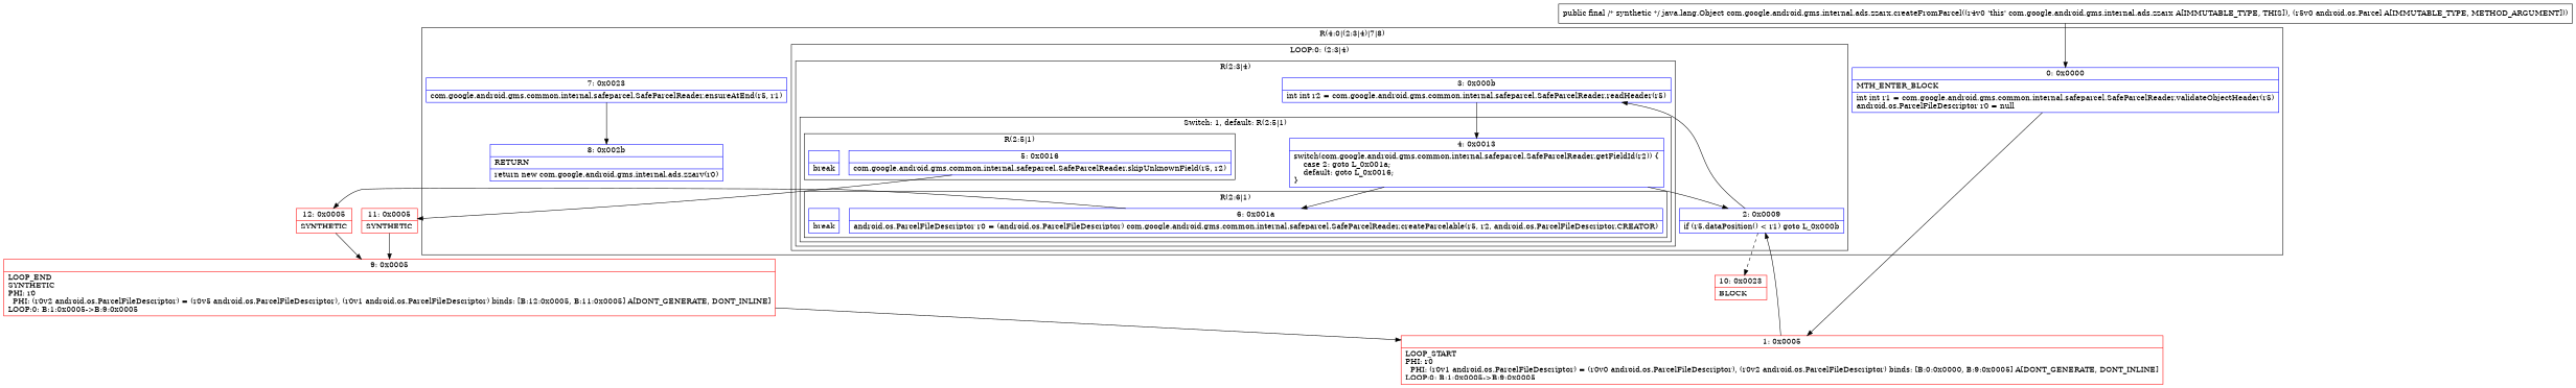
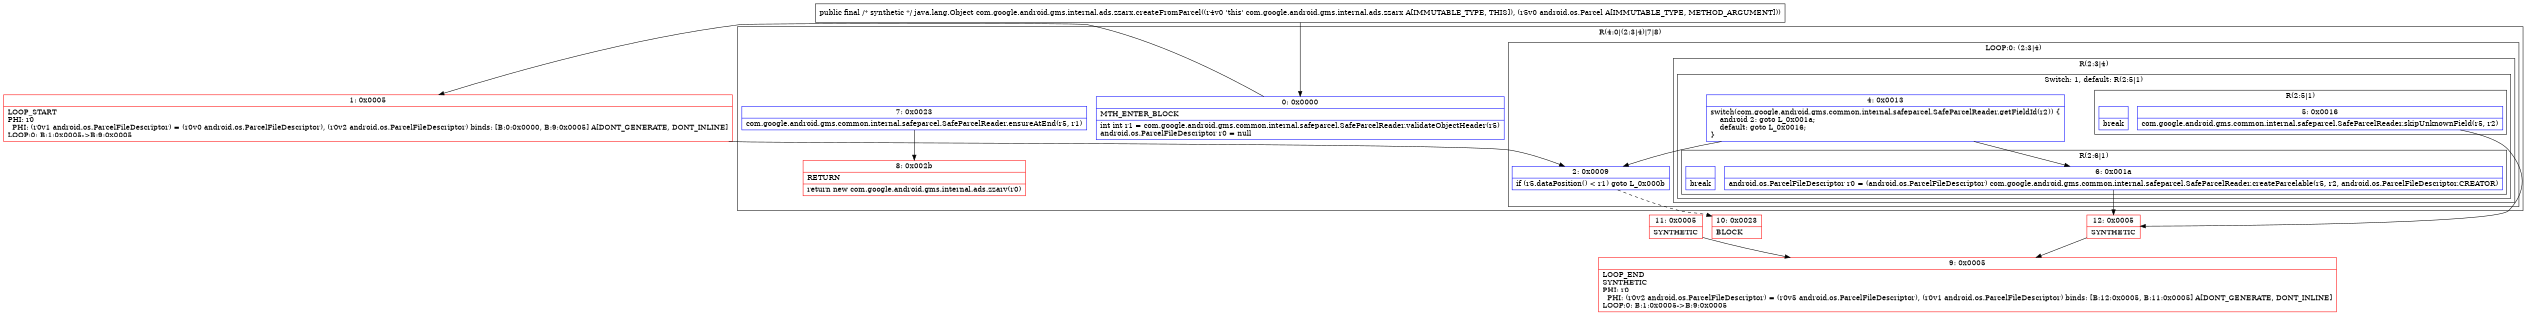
  digraph {
    node [color=blue shape=record]
    n1 [label="{6\:\ 0x001a|android.os.ParcelFileDescriptor r0 = (android.os.ParcelFileDescriptor) com.google.android.gms.common.internal.safeparcel.SafeParcelReader.createParcelable(r5, r2, android.os.ParcelFileDescriptor.CREATOR)\l}"]
    n2 [label="{|break\l}"]
    n3 [label="{5\:\ 0x0016|com.google.android.gms.common.internal.safeparcel.SafeParcelReader.skipUnknownField(r5, r2)\l}"]
    n4 [label="{|break\l}"]
-   n5 [label="{4\:\ 0x0013|switch(com.google.android.gms.common.internal.safeparcel.SafeParcelReader.getFieldId(r2)) \{\l    case 2: goto L_0x001a;\l    default: goto L_0x0016;\l\}\l}"]
-   n6 [label="{3\:\ 0x000b|int int r2 = com.google.android.gms.common.internal.safeparcel.SafeParcelReader.readHeader(r5)\l}"]
+   n5 [label="{4\:\ 0x0013|switch(com.google.android.gms.common.internal.safeparcel.SafeParcelReader.getFieldId(r2)) \{\l    android 2: goto L_0x001a;\l    default: goto L_0x0016;\l\}\l}"]
    n7 [label="{2\:\ 0x0009|if (r5.dataPosition() \< r1) goto L_0x000b\l}"]
    n8 [label="{0\:\ 0x0000|MTH_ENTER_BLOCK\l|int int r1 = com.google.android.gms.common.internal.safeparcel.SafeParcelReader.validateObjectHeader(r5)\landroid.os.ParcelFileDescriptor r0 = null\l}"]
    n9 [label="{7\:\ 0x0023|com.google.android.gms.common.internal.safeparcel.SafeParcelReader.ensureAtEnd(r5, r1)\l}"]
-   n10 [label="{8\:\ 0x002b|RETURN\l|return new com.google.android.gms.internal.ads.zzarv(r0)\l}"]
+   n10 [color=red label="{8\:\ 0x002b|RETURN\l|return new com.google.android.gms.internal.ads.zzarv(r0)\l}"]
    n11 [color=red label="{12\:\ 0x0005|SYNTHETIC\l}"]
    n12 [color=red label="{11\:\ 0x0005|SYNTHETIC\l}"]
    n13 [color=red label="{10\:\ 0x0023|BLOCK\l}"]
    n14 [color=red label="{1\:\ 0x0005|LOOP_START\lPHI: r0 \l  PHI: (r0v1 android.os.ParcelFileDescriptor) = (r0v0 android.os.ParcelFileDescriptor), (r0v2 android.os.ParcelFileDescriptor) binds: [B:0:0x0000, B:9:0x0005] A[DONT_GENERATE, DONT_INLINE]\lLOOP:0: B:1:0x0005\-\>B:9:0x0005\l}"]
    n15 [color=red label="{9\:\ 0x0005|LOOP_END\lSYNTHETIC\lPHI: r0 \l  PHI: (r0v2 android.os.ParcelFileDescriptor) = (r0v5 android.os.ParcelFileDescriptor), (r0v1 android.os.ParcelFileDescriptor) binds: [B:12:0x0005, B:11:0x0005] A[DONT_GENERATE, DONT_INLINE]\lLOOP:0: B:1:0x0005\-\>B:9:0x0005\l}"]
    n16 [label="{public final \/* synthetic *\/ java.lang.Object com.google.android.gms.internal.ads.zzarx.createFromParcel((r4v0 'this' com.google.android.gms.internal.ads.zzarx A[IMMUTABLE_TYPE, THIS]), (r5v0 android.os.Parcel A[IMMUTABLE_TYPE, METHOD_ARGUMENT])) }" color=""]
    subgraph cluster_1 {
      label="R(4:0|(2:3|4)|7|8)"
      n8
      n9
      n10
      subgraph cluster_2 {
        label="LOOP:0: (2:3|4)"
        n7
        subgraph cluster_3 {
          label="R(2:3|4)"
-         n6
          subgraph cluster_4 {
            label="Switch: 1, default: R(2:5|1)"
            n5
            subgraph cluster_5 {
              label="R(2:6|1)"
              n1
              n2
            }
            subgraph cluster_6 {
              label="R(2:5|1)"
              n3
              n4
            }
          }
        }
      }
    }
    n1 -> n11
-   n3 -> n12
+   n3 -> n11
    n5 -> n1
    n5 -> n7
-   n6 -> n5
-   n7 -> n6
    n7 -> n13 [style=dashed]
    n8 -> n14
    n9 -> n10
    n11 -> n15
    n12 -> n15
    n14 -> n7
-   n15 -> n14
    n16 -> n8
  }
